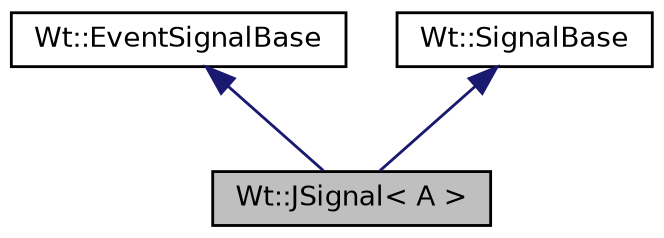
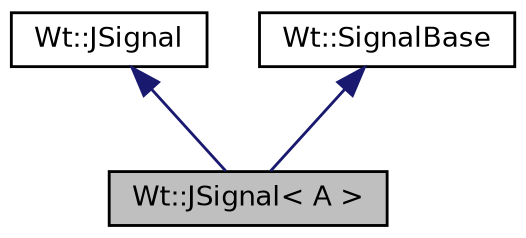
  digraph {
    node [color=black fillcolor=white fontname=Helvetica fontsize=10 shape=record style=filled]
    edge [color=midnightblue dir=back fontname=Helvetica fontsize=10 labelfontname=Helvetica labelfontsize=10 style=solid]
    n1 [fillcolor=grey75 fontcolor=black height=0.2 label="Wt::JSignal\< A \>" width=0.4]
-   n2 [height=0.2 label="Wt::EventSignalBase" width=0.4]
+   n2 [height=0.2 label="Wt::JSignal" width=0.4]
    n3 [height=0.2 label="Wt::SignalBase" width=0.4]
    n2 -> n1
    n3 -> n1
  }
